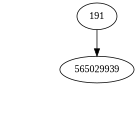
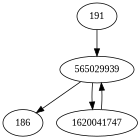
  strict digraph {
    fontname="Liberation Serif"
    node [fontname="Liberation Serif"]
    edge [fontname="Liberation Serif"]
    565029939
+   186
+   1620041747
    191
+   565029939 -> 186
+   565029939 -> 1620041747
+   1620041747 -> 565029939
    191 -> 565029939
  }
